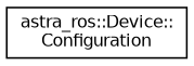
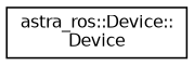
  digraph {
    rankdir=LR
-   n1 [color=black fillcolor=white fontname=Helvetica fontsize=10 height=0.2 label="astra_ros::Device::\lConfiguration" shape=record style=filled width=0.4]
+   n1 [color=black fillcolor=white fontname=Helvetica fontsize=10 height=0.2 label="astra_ros::Device::\lDevice" shape=record style=filled width=0.4]
  }
